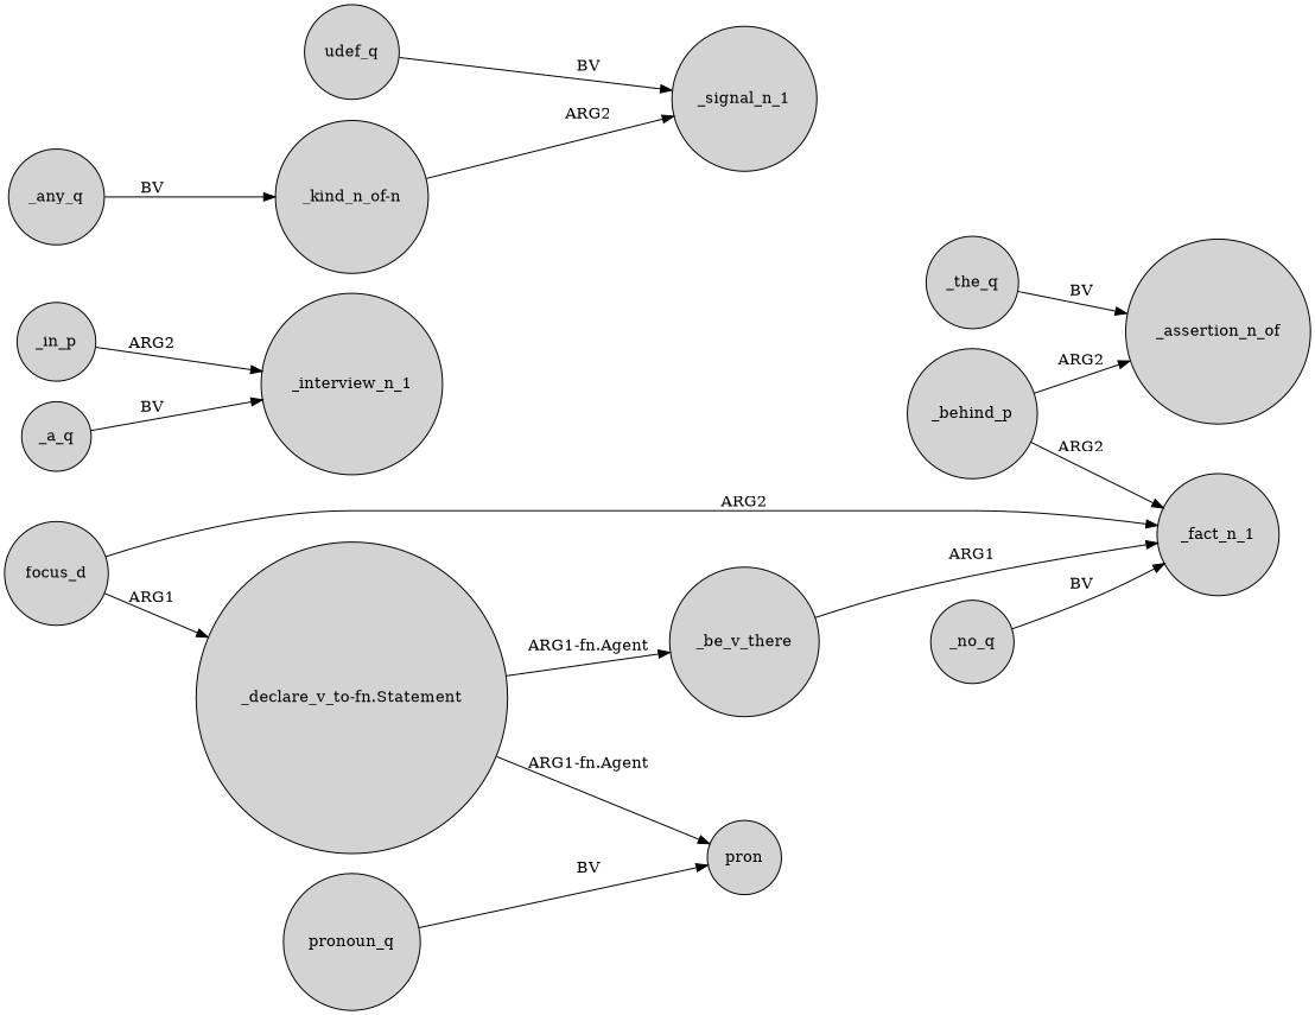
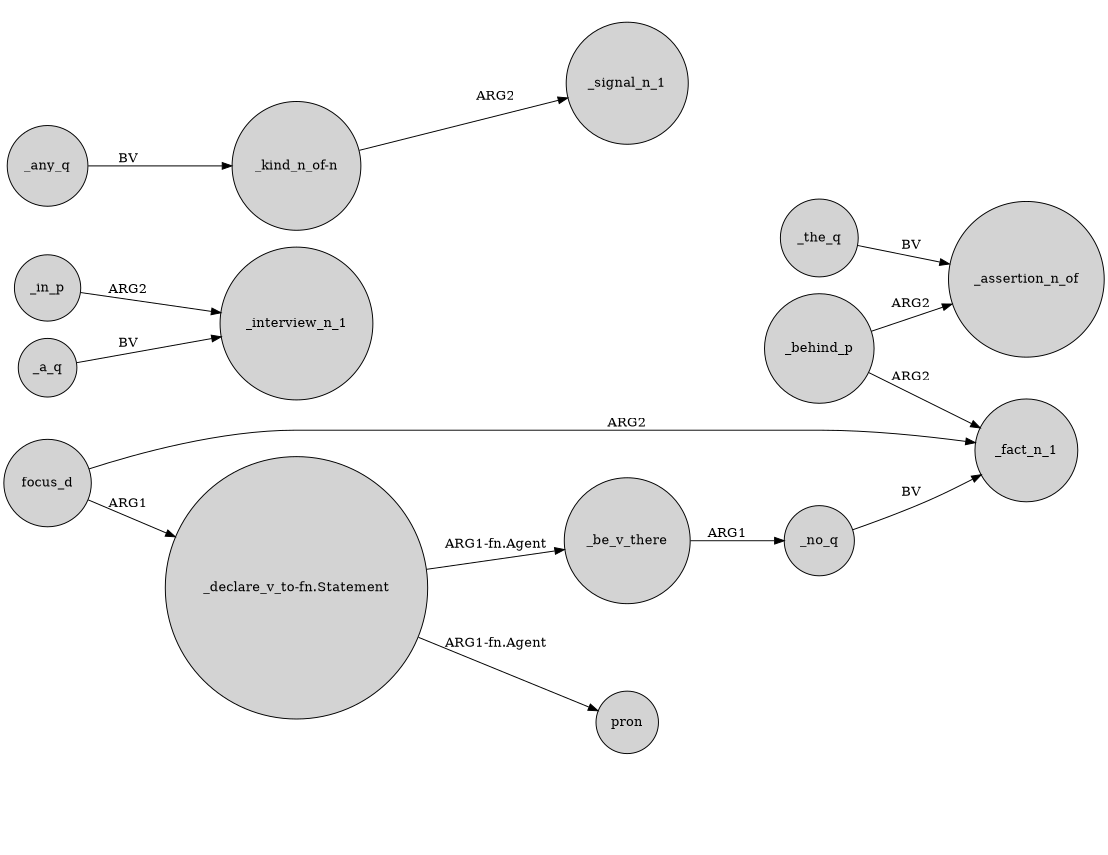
  digraph {
    rankdir=LR
    node [shape=circle style=filled]
    "_declare_v_to-fn.Statement"
    _be_v_there
    pron
    _fact_n_1
    _in_p
    _interview_n_1
    _behind_p
    _assertion_n_of
    "_kind_n_of-n"
    _signal_n_1
    _a_q
    _the_q
-   pronoun_q
    focus_d
    _any_q
-   udef_q
    _no_q
    "_declare_v_to-fn.Statement" -> _be_v_there [label="ARG1-fn.Agent"]
    "_declare_v_to-fn.Statement" -> pron [label="ARG1-fn.Agent"]
-   _be_v_there -> _fact_n_1 [label=ARG1]
+   _be_v_there -> _no_q [label=ARG1]
    _in_p -> _interview_n_1 [label=ARG2]
    _behind_p -> _fact_n_1 [label=ARG2]
    _behind_p -> _assertion_n_of [label=ARG2]
    "_kind_n_of-n" -> _signal_n_1 [label=ARG2]
    _a_q -> _interview_n_1 [label=BV]
    _the_q -> _assertion_n_of [label=BV]
-   pronoun_q -> pron [label=BV]
    focus_d -> "_declare_v_to-fn.Statement" [label=ARG1]
    focus_d -> _fact_n_1 [label=ARG2]
    _any_q -> "_kind_n_of-n" [label=BV]
-   udef_q -> _signal_n_1 [label=BV]
    _no_q -> _fact_n_1 [label=BV]
  }
